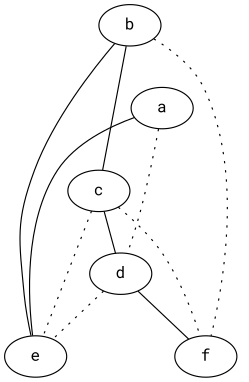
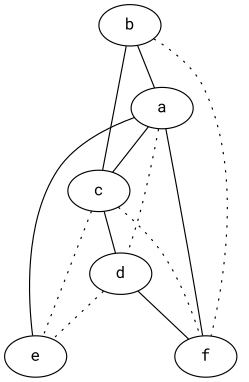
  graph {
    fontname="Roboto Mono"
    node [fontname="Roboto Mono"]
    edge [fontname="Roboto Mono"]
    a
    c
    d
    e
    f
    b
+   a -- c
    a -- d [style=dotted]
    a -- e
+   a -- f
    c -- d
    c -- e [style=dotted]
    c -- f [style=dotted]
    d -- e [style=dotted]
    d -- f
    b -- c
-   b -- e
+   b -- a
    b -- f [style=dotted]
  }
